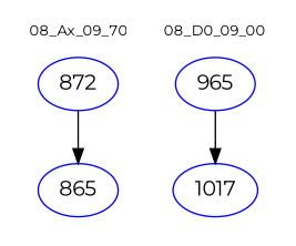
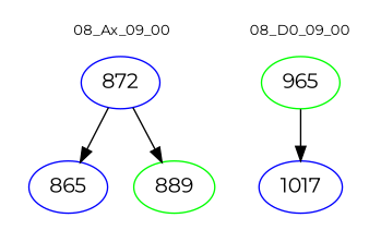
  digraph {
    fontname=Montserrat
    node [color=blue fontname=Montserrat]
    edge [color=black fontname=Montserrat]
    n1 [label=872]
    n2 [label=865]
-   n4 [label=965]
+   n3 [color=green label=889]
+   n4 [color=green label=965]
    n5 [label=1017]
    subgraph cluster_1 {
      color=white
      fontsize=10
-     label="08_Ax_09_70"
+     label="08_Ax_09_00"
      n1
      n2
+     n3
    }
    subgraph cluster_2 {
      color=white
      fontsize=10
      label="08_D0_09_00"
      n4
      n5
    }
    n1 -> n2
+   n1 -> n3
    n4 -> n5
  }
